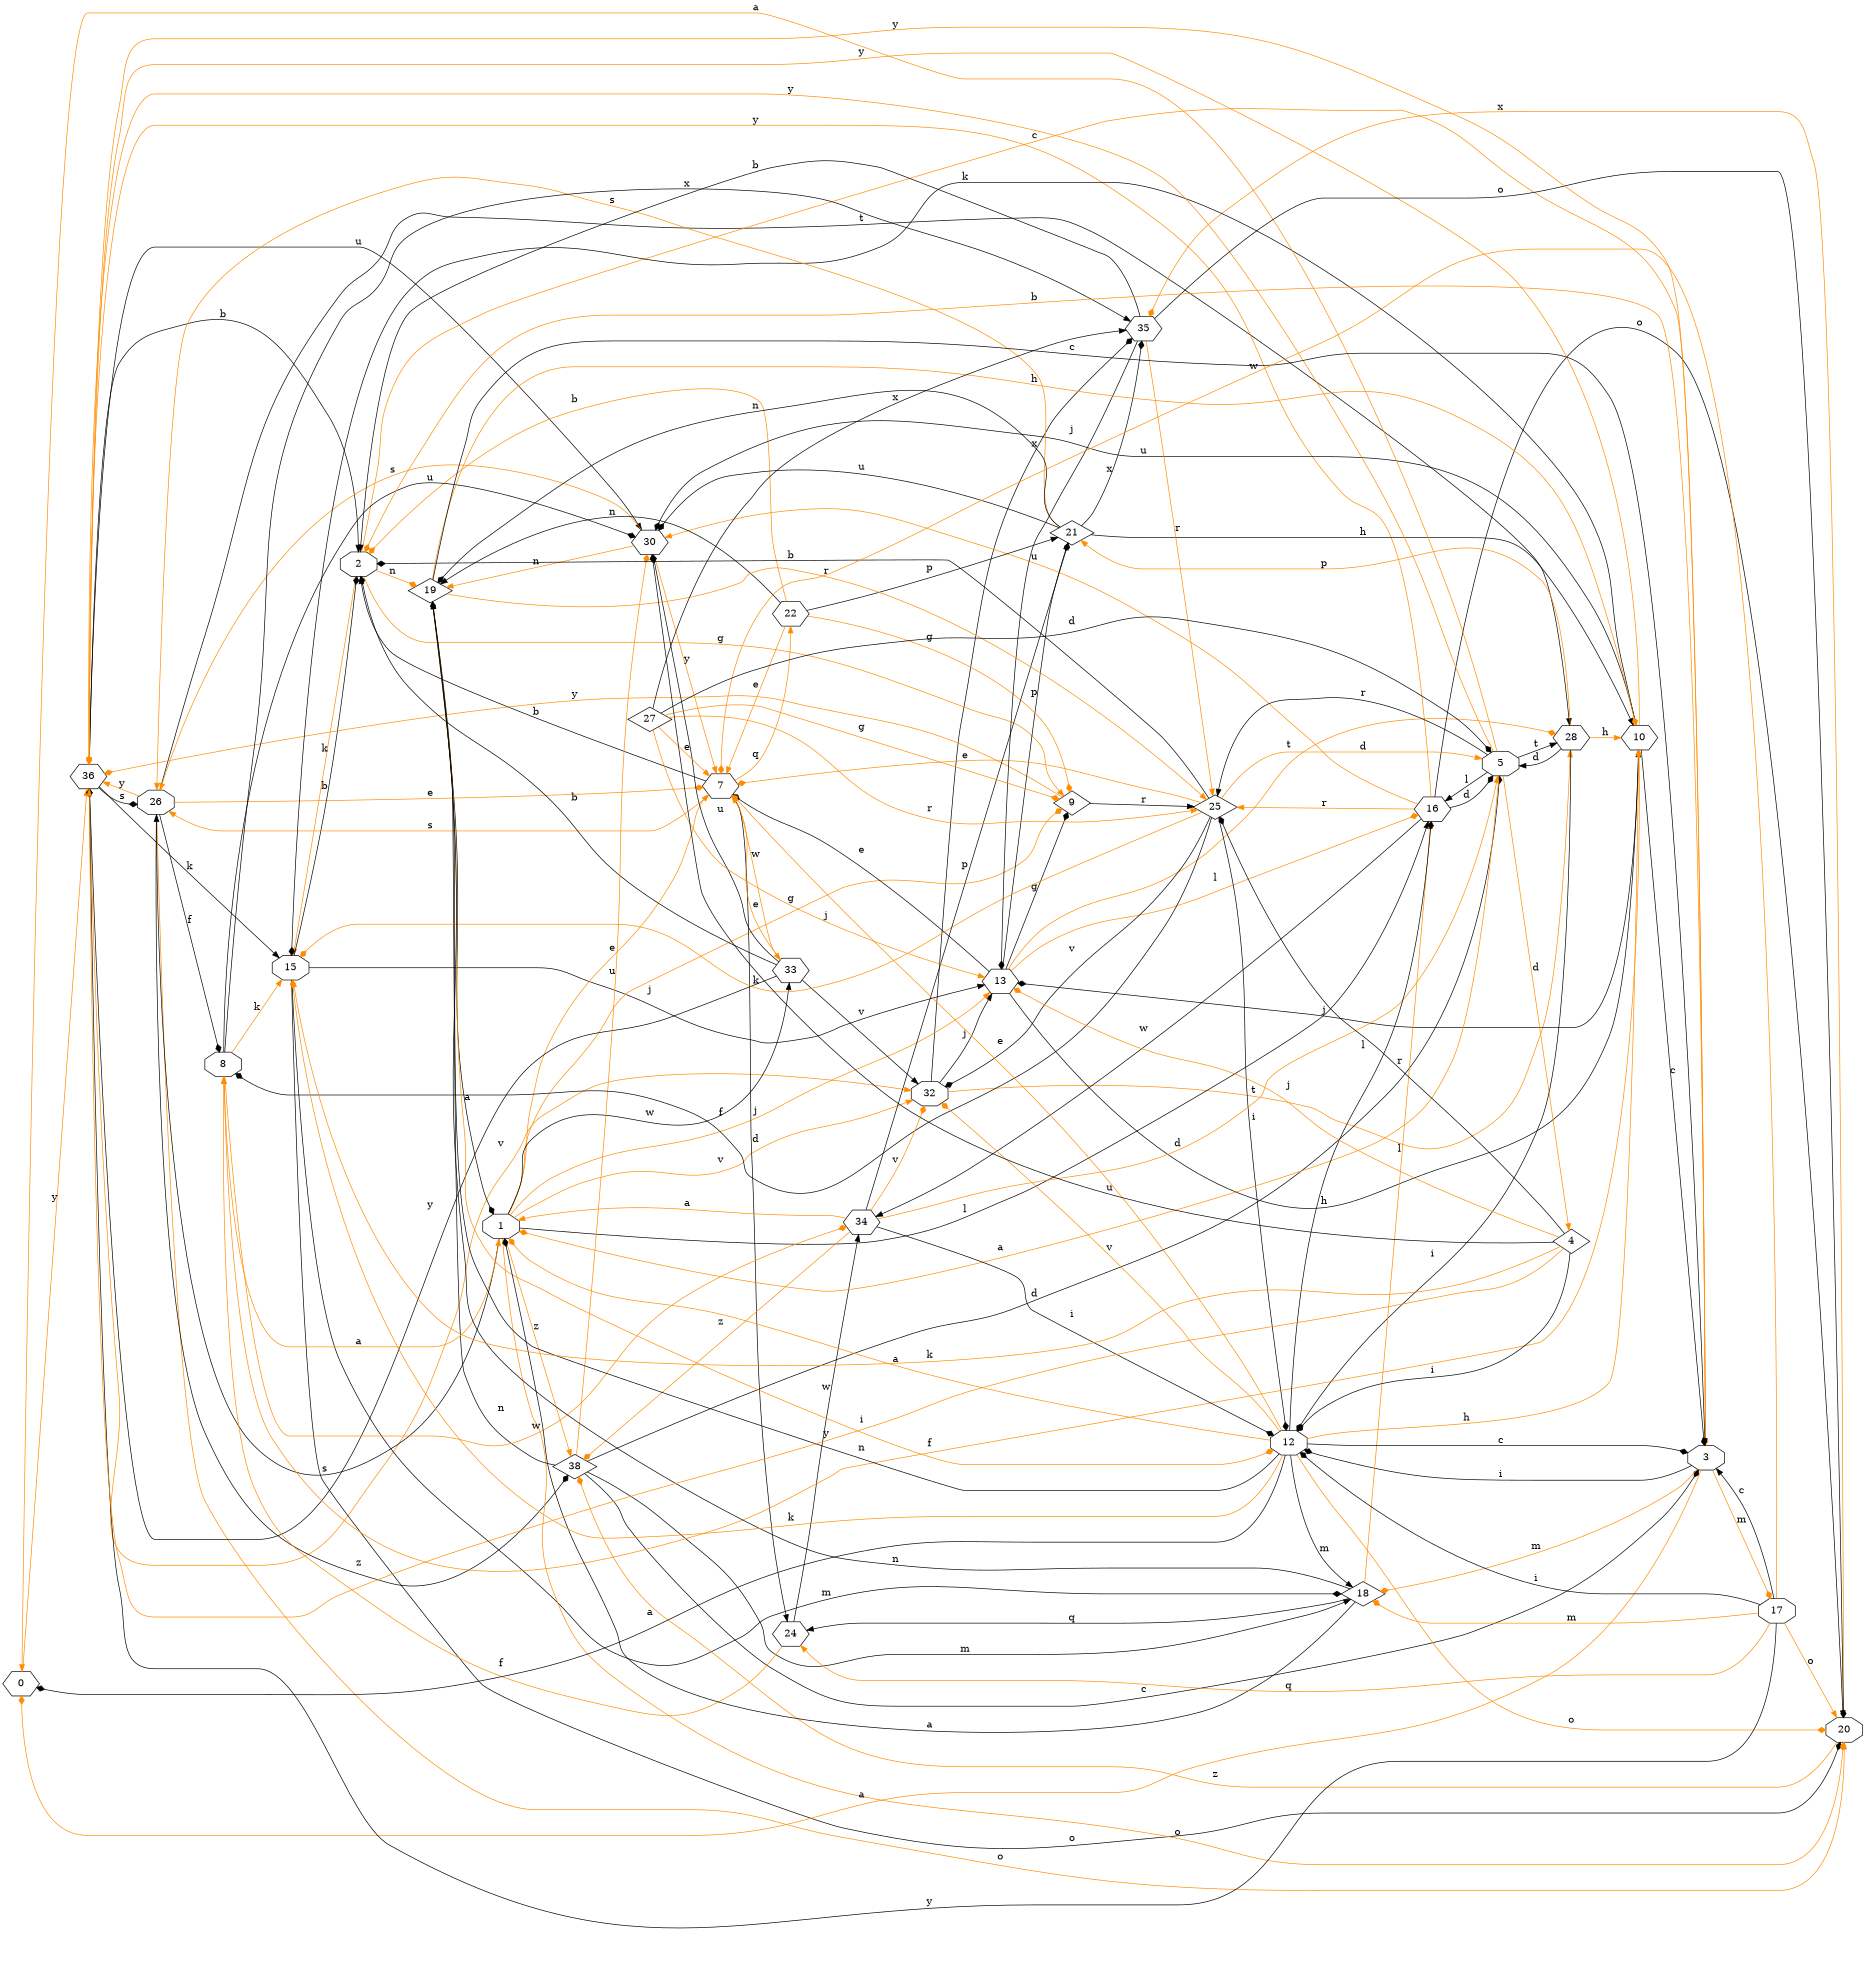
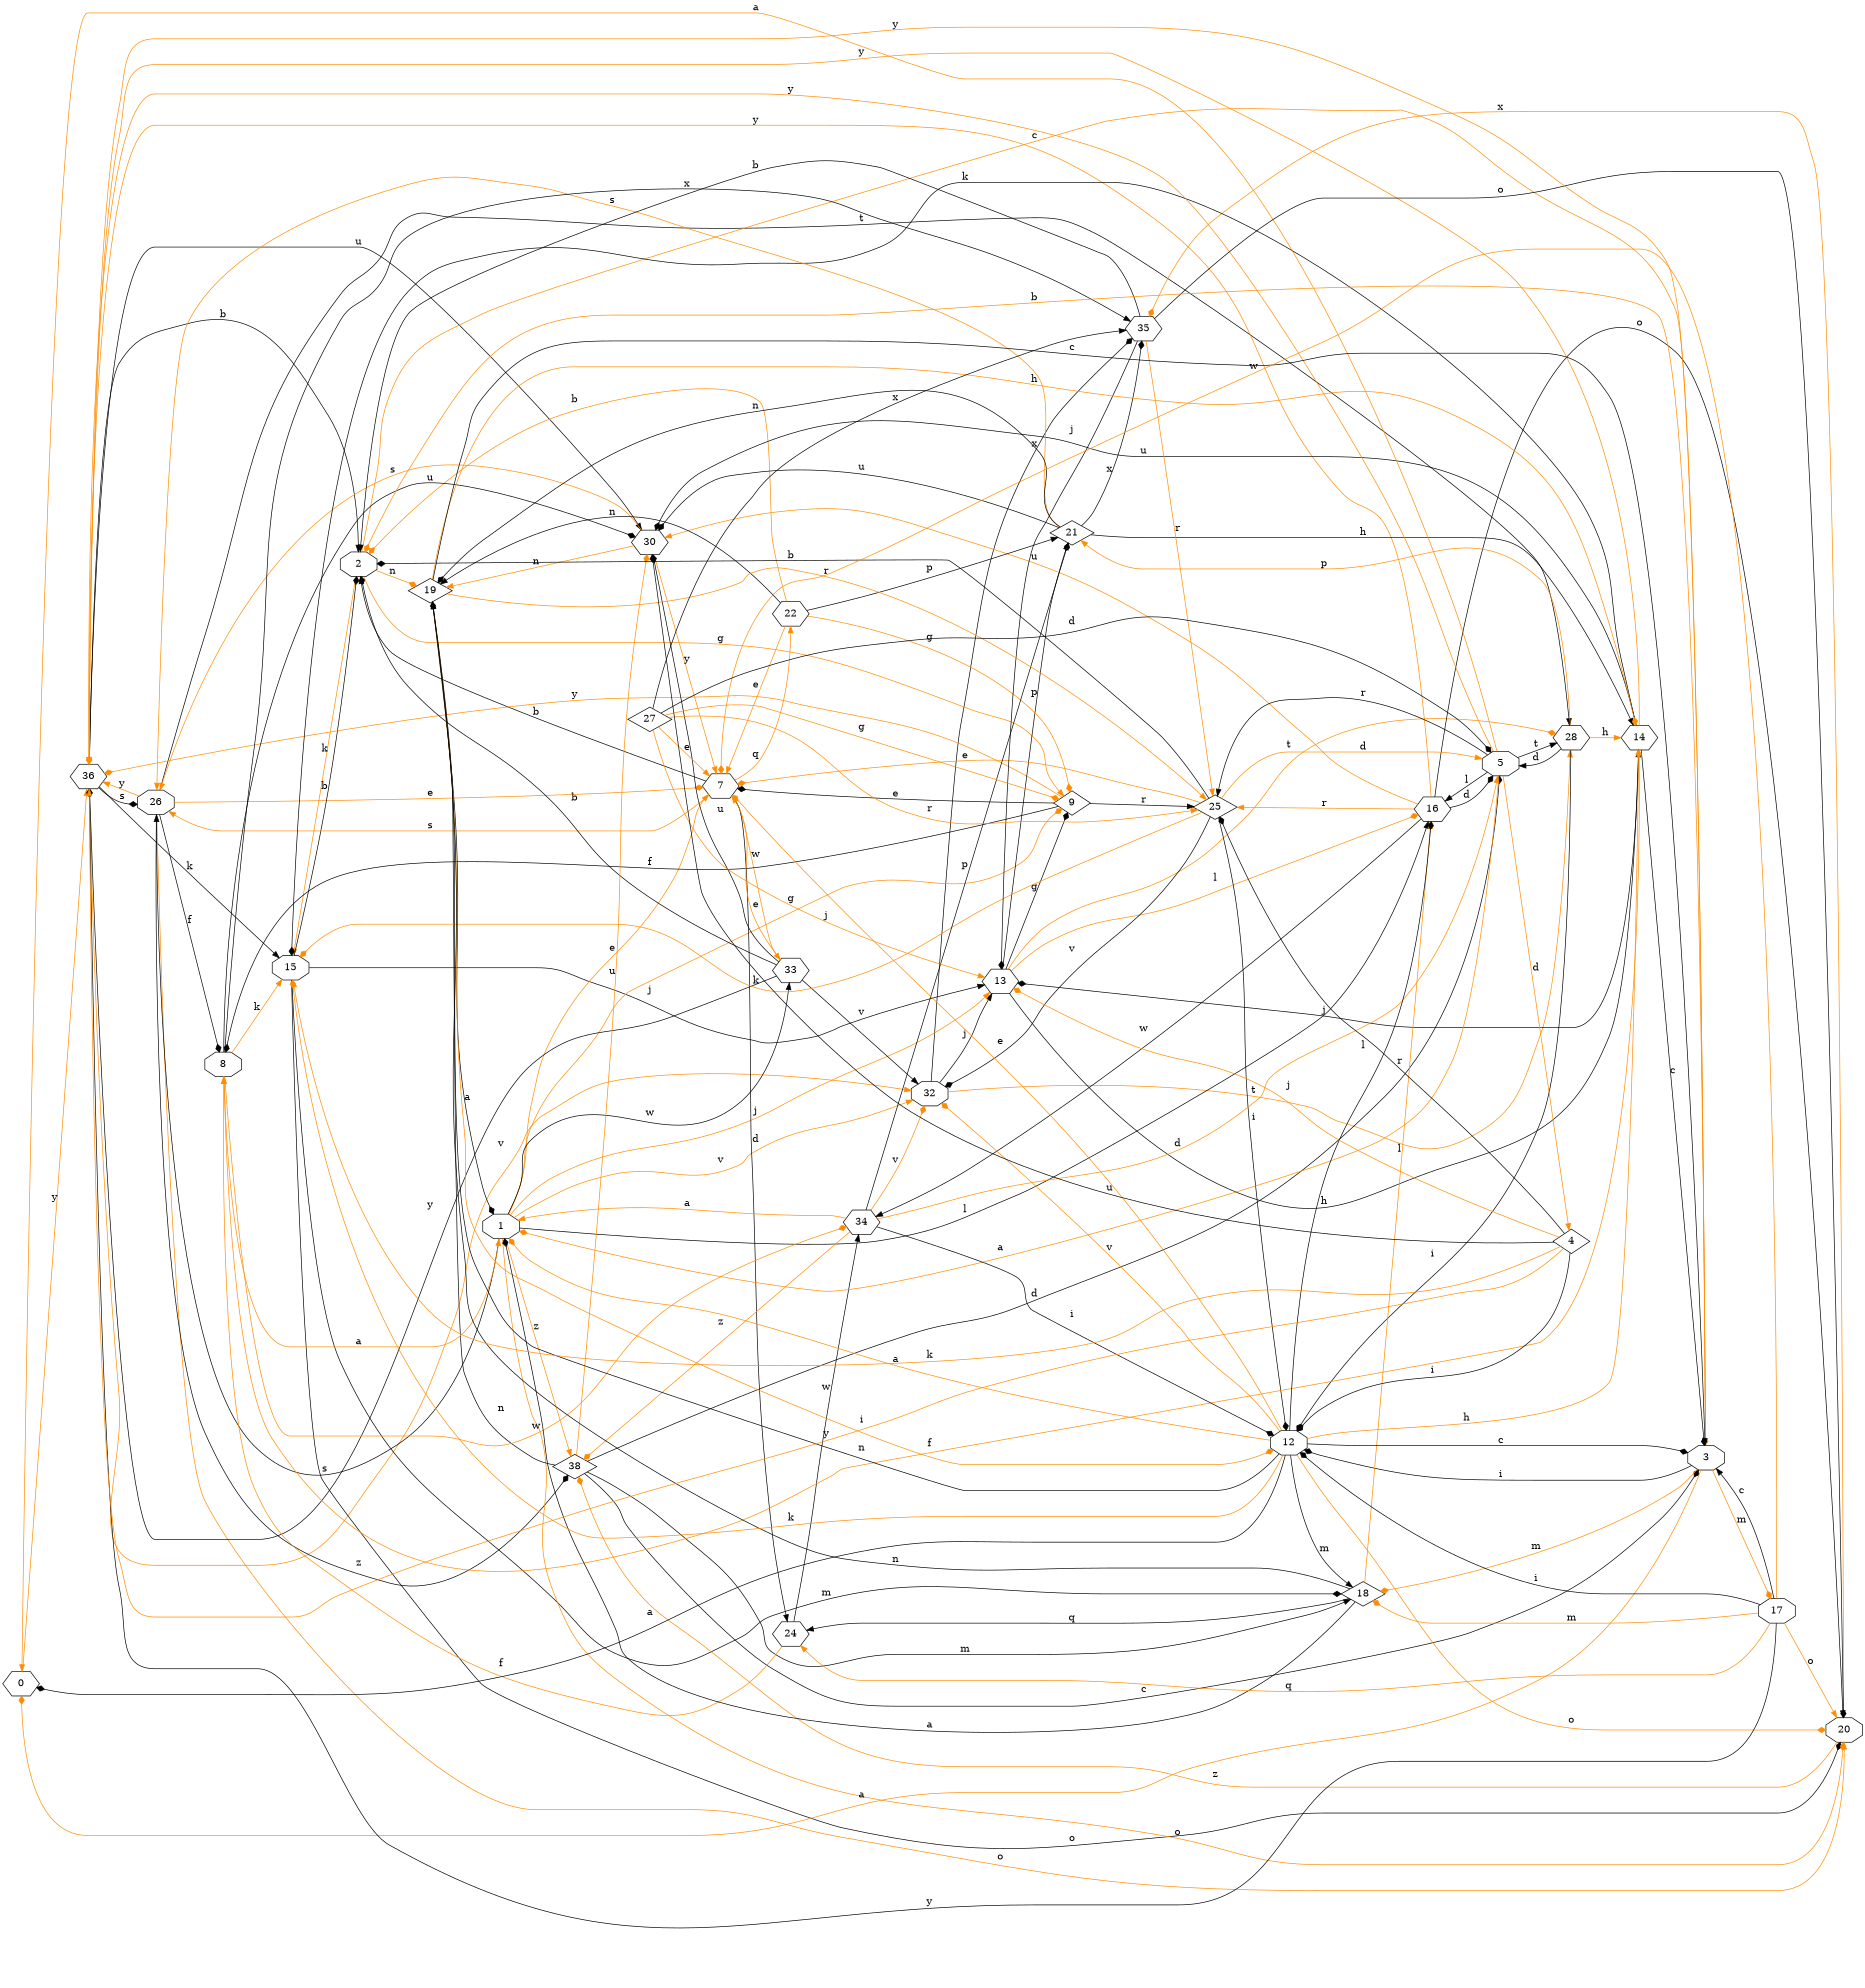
  strict digraph {
    rankdir=LR
    node [shape=hexagon]
    edge [arrowhead=diamond color=darkorange]
    0
    36
    26 [shape=octagon]
    32 [shape=octagon]
    2 [shape=octagon]
    15 [shape=octagon]
    30
    1 [shape=octagon]
    7
    9 [shape=diamond]
    13
    16
    20 [shape=octagon]
    33
    38 [shape=diamond]
    22
    24
    25 [shape=diamond]
    28
-   10
+   10 [label=14]
    21 [shape=diamond]
    5 [shape=octagon]
    34
    35
    8 [shape=octagon]
    3 [shape=octagon]
    19 [shape=diamond]
    18 [shape=diamond]
    12 [shape=octagon]
    17 [shape=octagon]
    27 [shape=diamond]
    4 [shape=diamond]
    0 -> 36 [arrowhead=normal label=y]
    36 -> 26 [color=black label=s]
    36 -> 32 [arrowhead=normal label=v]
    36 -> 2 [arrowhead=normal color=black label=b]
    36 -> 15 [arrowhead=normal color=black label=k]
    36 -> 30 [arrowhead=normal color=black label=u]
    26 -> 36 [arrowhead=normal label=y]
    26 -> 7 [label=e]
    26 -> 20 [arrowhead=normal label=o]
    26 -> 38 [color=black label=z]
    26 -> 28 [arrowhead=normal color=black label=t]
    26 -> 8 [color=black label=f]
    32 -> 13 [arrowhead=normal color=black label=j]
    32 -> 28 [arrowhead=normal label=t]
    32 -> 35 [color=black label=x]
    2 -> 15 [arrowhead=normal label=k]
    2 -> 9 [arrowhead=normal label=g]
    2 -> 3 [label=c]
    2 -> 19 [label=n]
    15 -> 2 [color=black label=b]
    15 -> 13 [arrowhead=normal color=black label=j]
    15 -> 20 [color=black label=o]
    15 -> 18 [color=black label=m]
    30 -> 26 [arrowhead=normal label=s]
    30 -> 7 [arrowhead=normal label=y]
    30 -> 19 [arrowhead=normal label=n]
    1 -> 26 [arrowhead=normal color=black label=s]
    1 -> 32 [arrowhead=normal label=v]
    1 -> 7 [arrowhead=normal label=e]
    1 -> 9 [label=g]
    1 -> 13 [arrowhead=normal label=j]
    1 -> 16 [arrowhead=normal color=black label=l]
    1 -> 20 [label=o]
    1 -> 33 [arrowhead=normal color=black label=w]
    1 -> 38 [arrowhead=normal label=z]
    7 -> 26 [arrowhead=normal label=s]
    7 -> 2 [arrowhead=normal color=black label=b]
    7 -> 33 [arrowhead=normal label=w]
    7 -> 22 [arrowhead=normal label=q]
    7 -> 24 [arrowhead=normal color=black label=d]
    9 -> 36 [label=y]
    9 -> 25 [arrowhead=normal color=black label=r]
-   13 -> 7 [color=black label=e]
+   9 -> 7 [color=black label=e]
    13 -> 9 [color=black label=g]
    13 -> 16 [label=l]
    13 -> 28 [label=t]
    13 -> 10 [arrowhead=normal color=black label=h]
    13 -> 21 [arrowhead=normal color=black label=p]
    16 -> 36 [label=y]
    16 -> 30 [arrowhead=normal label=u]
    16 -> 20 [arrowhead=normal color=black label=o]
    16 -> 25 [arrowhead=normal label=r]
    16 -> 5 [color=black label=d]
    16 -> 34 [arrowhead=normal color=black label=w]
    20 -> 38 [label=z]
    20 -> 35 [label=x]
    33 -> 36 [color=black label=y]
    33 -> 32 [arrowhead=normal color=black label=v]
    33 -> 2 [color=black label=b]
    33 -> 30 [color=black label=u]
    33 -> 7 [arrowhead=normal label=e]
    38 -> 30 [label=u]
    38 -> 5 [color=black label=d]
    38 -> 3 [color=black label=c]
    38 -> 19 [arrowhead=normal color=black label=n]
    38 -> 18 [arrowhead=normal color=black label=m]
    22 -> 2 [label=b]
    22 -> 7 [arrowhead=normal label=e]
    22 -> 9 [label=g]
    22 -> 21 [arrowhead=normal color=black label=p]
    22 -> 19 [arrowhead=normal color=black label=n]
    24 -> 34 [arrowhead=normal color=black label=w]
    24 -> 8 [arrowhead=normal label=f]
    25 -> 32 [color=black label=v]
    25 -> 2 [color=black label=b]
    25 -> 15 [label=k]
    25 -> 7 [label=e]
    25 -> 5 [arrowhead=normal label=d]
-   25 -> 8 [color=black label=f]
+   9 -> 8 [color=black label=f]
    25 -> 12 [color=black label=i]
    28 -> 10 [arrowhead=normal label=h]
    28 -> 21 [arrowhead=normal label=p]
    28 -> 5 [arrowhead=normal color=black label=d]
    28 -> 12 [color=black label=i]
    10 -> 36 [label=y]
    10 -> 15 [color=black label=k]
    10 -> 30 [color=black label=u]
    10 -> 13 [color=black label=j]
    10 -> 8 [arrowhead=normal label=f]
    10 -> 3 [color=black label=c]
    21 -> 26 [arrowhead=normal label=s]
    21 -> 30 [color=black label=u]
    21 -> 10 [arrowhead=normal color=black label=h]
    21 -> 35 [color=black label=x]
    21 -> 19 [color=black label=n]
    5 -> 0 [arrowhead=normal label=a]
    5 -> 36 [arrowhead=normal label=y]
    5 -> 1 [label=a]
    5 -> 16 [arrowhead=normal color=black label=l]
    5 -> 25 [arrowhead=normal color=black label=r]
    5 -> 28 [arrowhead=normal color=black label=t]
    5 -> 4 [arrowhead=normal label=d]
    34 -> 32 [label=v]
    34 -> 1 [arrowhead=normal label=a]
    34 -> 38 [label=z]
    34 -> 21 [color=black label=p]
    34 -> 5 [arrowhead=normal label=d]
    34 -> 12 [color=black label=i]
    35 -> 2 [arrowhead=normal color=black label=b]
    35 -> 13 [color=black label=j]
    35 -> 20 [color=black label=o]
    35 -> 25 [arrowhead=normal label=r]
    8 -> 15 [arrowhead=normal label=k]
    8 -> 30 [color=black label=u]
    8 -> 1 [arrowhead=normal label=a]
    8 -> 34 [label=w]
    8 -> 35 [arrowhead=normal color=black label=x]
    3 -> 0 [label=a]
    3 -> 36 [arrowhead=normal label=y]
    3 -> 2 [label=b]
    3 -> 18 [label=m]
    3 -> 12 [color=black label=i]
    3 -> 17 [label=m]
    19 -> 1 [color=black label=a]
    19 -> 25 [arrowhead=normal label=r]
    19 -> 10 [label=h]
    19 -> 3 [arrowhead=normal color=black label=c]
    19 -> 12 [label=i]
    18 -> 1 [color=black label=a]
    18 -> 16 [arrowhead=normal label=l]
    18 -> 24 [arrowhead=normal color=black label=q]
    18 -> 19 [arrowhead=normal color=black label=n]
    12 -> 0 [color=black label=a]
    12 -> 32 [label=v]
    12 -> 15 [label=k]
    12 -> 1 [label=a]
    12 -> 7 [label=e]
    12 -> 16 [color=black label=l]
    12 -> 20 [label=o]
    12 -> 10 [label=h]
    12 -> 3 [color=black label=c]
    12 -> 19 [color=black label=n]
    12 -> 18 [arrowhead=normal color=black label=m]
    17 -> 36 [color=black label=y]
    17 -> 7 [label=w]
    17 -> 20 [arrowhead=normal label=o]
    17 -> 24 [arrowhead=normal label=q]
    17 -> 3 [arrowhead=normal color=black label=c]
    17 -> 18 [label=m]
    17 -> 12 [color=black label=i]
    27 -> 7 [arrowhead=normal label=e]
    27 -> 9 [label=g]
    27 -> 13 [arrowhead=normal label=j]
    27 -> 25 [arrowhead=normal label=r]
    27 -> 5 [color=black label=d]
    27 -> 35 [arrowhead=normal color=black label=x]
    4 -> 36 [arrowhead=normal label=y]
    4 -> 15 [arrowhead=normal label=k]
    4 -> 30 [color=black label=u]
    4 -> 13 [label=j]
    4 -> 25 [color=black label=r]
    4 -> 12 [color=black label=i]
  }
